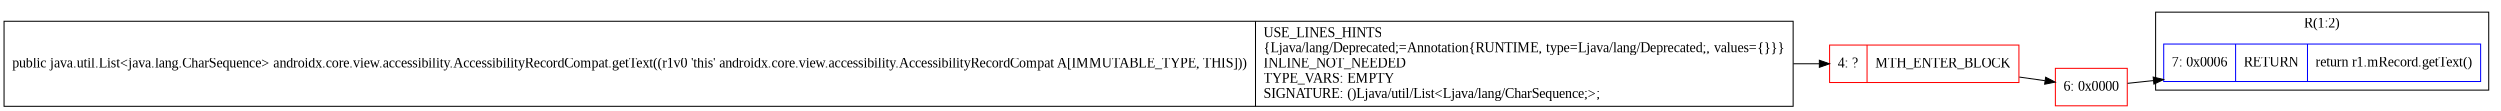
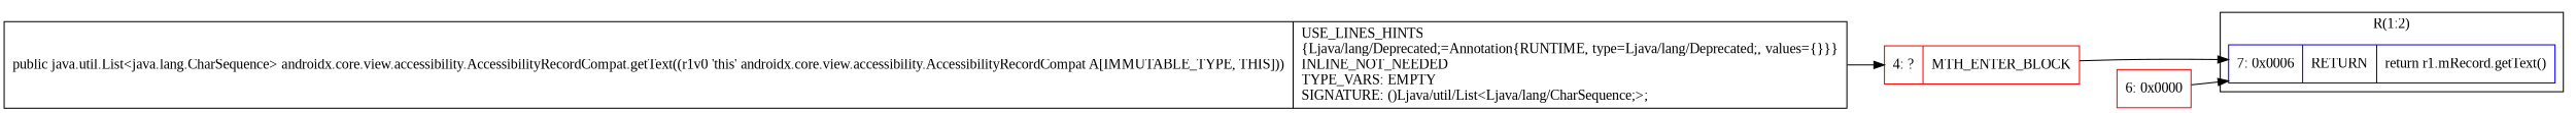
  digraph {
    fontname="Liberation Serif"
    rankdir=LR
    node [color=red fontname="Liberation Serif" shape=record]
    edge [fontname="Liberation Serif"]
    n1 [color=blue label="{7\:\ 0x0006|RETURN\l|return r1.mRecord.getText()\l}"]
    n2 [label="{4\:\ ?|MTH_ENTER_BLOCK\l}"]
    n3 [label="{6\:\ 0x0000}"]
    n4 [label="{public java.util.List\<java.lang.CharSequence\> androidx.core.view.accessibility.AccessibilityRecordCompat.getText((r1v0 'this' androidx.core.view.accessibility.AccessibilityRecordCompat A[IMMUTABLE_TYPE, THIS]))  | USE_LINES_HINTS\l\{Ljava\/lang\/Deprecated;=Annotation\{RUNTIME, type=Ljava\/lang\/Deprecated;, values=\{\}\}\}\lINLINE_NOT_NEEDED\lTYPE_VARS: EMPTY\lSIGNATURE: ()Ljava\/util\/List\<Ljava\/lang\/CharSequence;\>;\l}" color=""]
    subgraph cluster_1 {
      label="R(1:2)"
      n1
    }
-   n2 -> n3
+   n2 -> n1
    n3 -> n1
    n4 -> n2
  }
